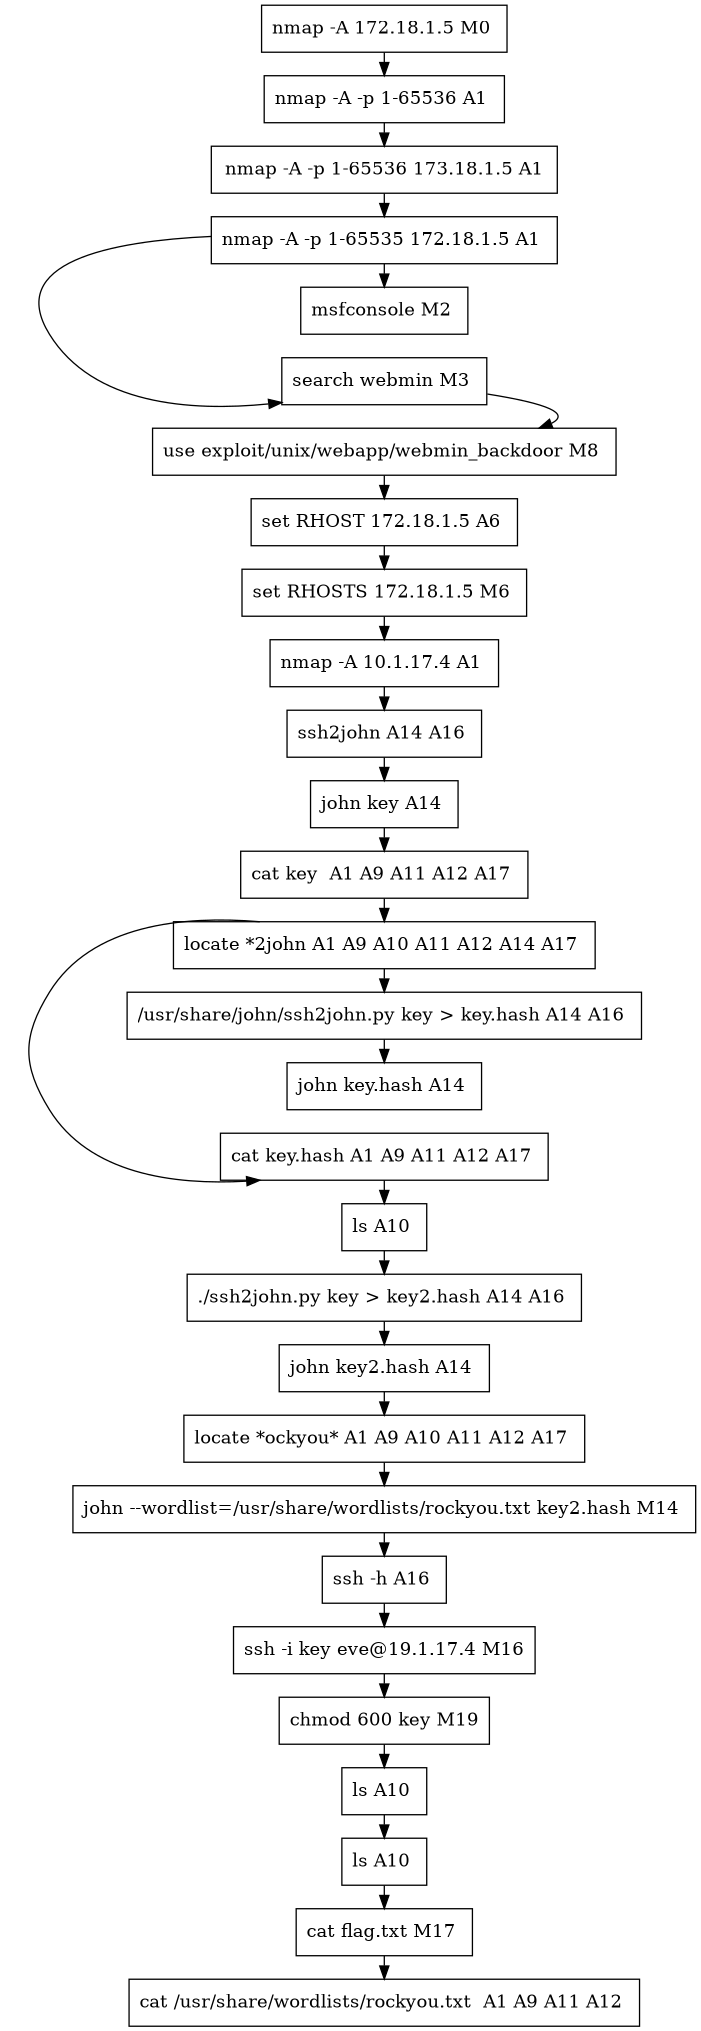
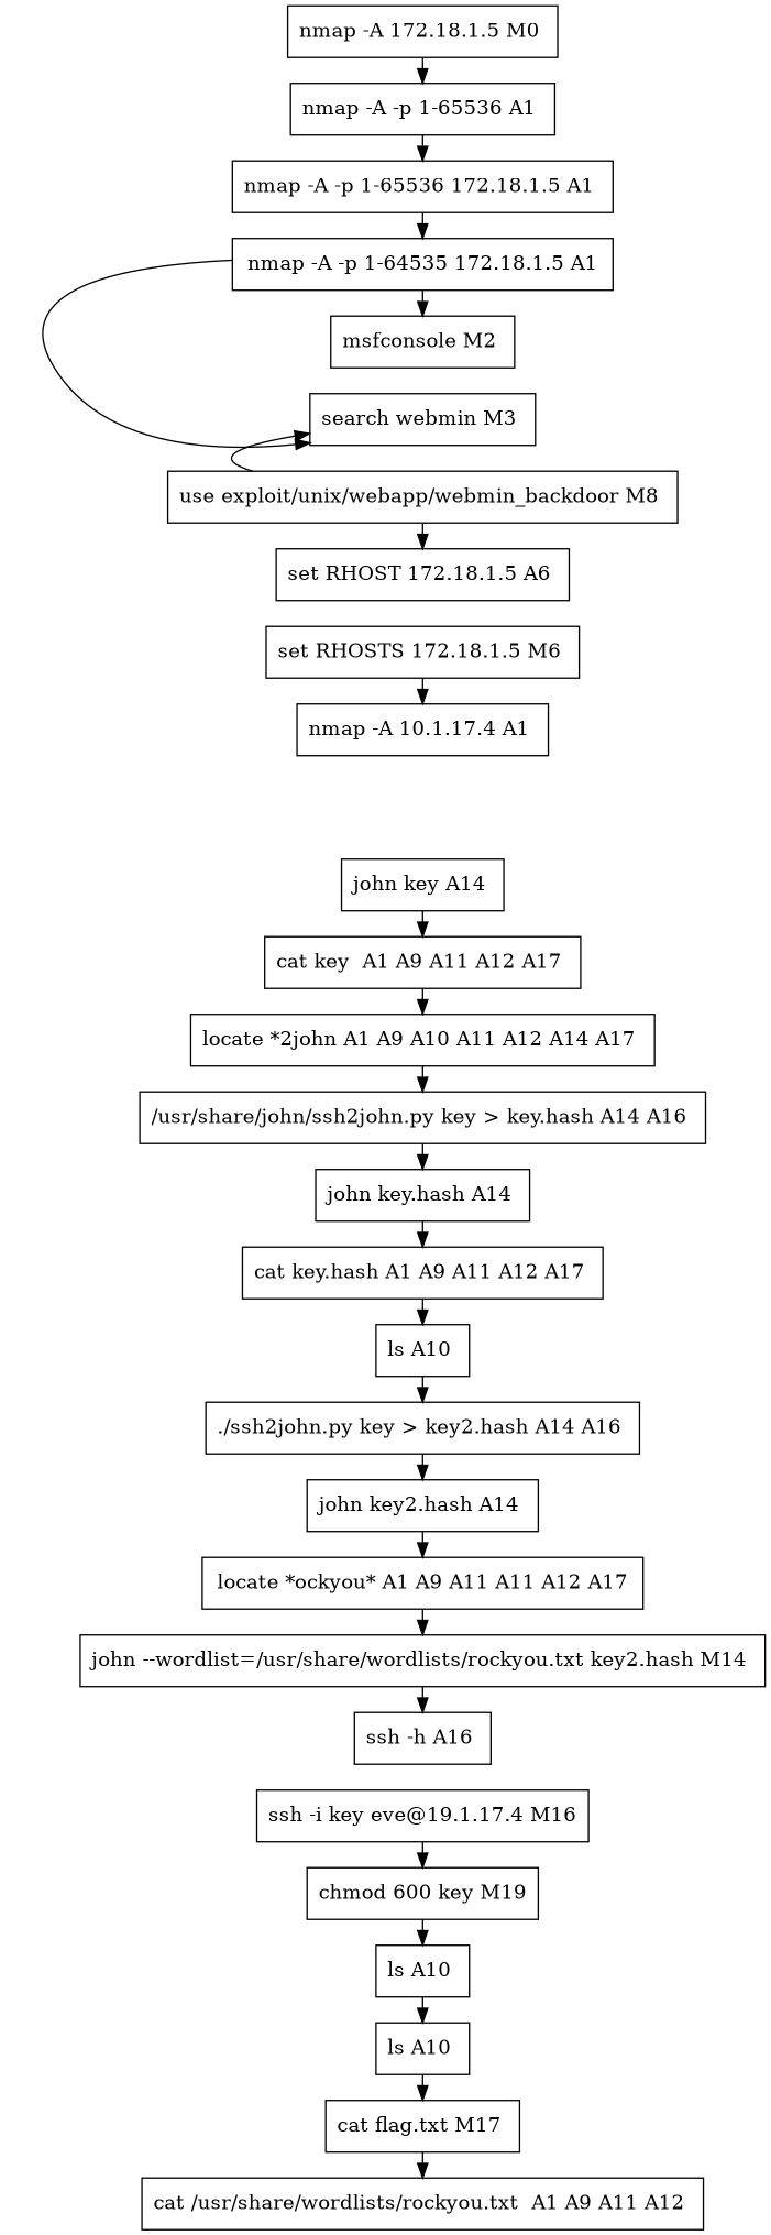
  digraph {
    rankdir=LR
    node [shape=box]
    edge [constraint=false]
    n1 [label="nmap -A 172.18.1.5 M0 "]
    n2 [label="nmap -A -p 1-65536 A1 "]
-   n3 [label="nmap -A -p 1-65536 173.18.1.5 A1"]
-   n4 [label="nmap -A -p 1-65535 172.18.1.5 A1 "]
+   n3 [label="nmap -A -p 1-65536 172.18.1.5 A1 "]
+   n4 [label="nmap -A -p 1-64535 172.18.1.5 A1"]
    n5 [label="msfconsole M2 "]
    n6 [label="search webmin M3 "]
    n7 [label="use exploit/unix/webapp/webmin_backdoor M8 "]
    n8 [label="set RHOST 172.18.1.5 A6 "]
    n9 [label="set RHOSTS 172.18.1.5 M6 "]
    n10 [label="nmap -A 10.1.17.4 A1 "]
-   n11 [label="ssh2john A14 A16 "]
    n12 [label="john key A14 "]
    n13 [label="cat key  A1 A9 A11 A12 A17 "]
    n14 [label="locate *2john A1 A9 A10 A11 A12 A14 A17 "]
    n15 [label="/usr/share/john/ssh2john.py key > key.hash A14 A16 "]
    n16 [label="john key.hash A14 "]
    n17 [label="cat key.hash A1 A9 A11 A12 A17 "]
    n18 [label="ls A10 "]
    n19 [label="./ssh2john.py key > key2.hash A14 A16 "]
    n20 [label="john key2.hash A14 "]
-   n21 [label="locate *ockyou* A1 A9 A10 A11 A12 A17 "]
+   n21 [label="locate *ockyou* A1 A9 A11 A11 A12 A17"]
    n22 [label="john --wordlist=/usr/share/wordlists/rockyou.txt key2.hash M14 "]
    n23 [label="ssh -h A16 "]
    n24 [label="ssh -i key eve@19.1.17.4 M16"]
    n25 [label="chmod 600 key M19"]
    n26 [label="ls A10 "]
    n27 [label="ls A10 "]
    n28 [label="cat flag.txt M17 "]
    n29 [label="cat /usr/share/wordlists/rockyou.txt  A1 A9 A11 A12 "]
    n1 -> n2
    n2 -> n3
    n3 -> n4
    n4 -> n5
    n4 -> n6
-   n6 -> n7
+   n7 -> n6
    n7 -> n8
-   n8 -> n9
    n9 -> n10
-   n10 -> n11
-   n11 -> n12
    n12 -> n13
    n13 -> n14
    n14 -> n15
    n15 -> n16
-   n14 -> n17
+   n16 -> n17
    n17 -> n18
    n18 -> n19
    n19 -> n20
    n20 -> n21
    n21 -> n22
    n22 -> n23
-   n23 -> n24
    n24 -> n25
    n25 -> n26
    n26 -> n27
    n27 -> n28
    n28 -> n29
  }
